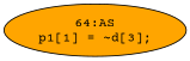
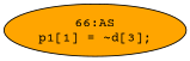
  strict digraph {
    fontname="Courier Prime"
-   n1 [ast="<pyverilog.vparser.ast.Assign object at 0x7fee231547d0>" def_var="['p1']" fillcolor=orange label="64:AS\np1[1] = ~d[3];" statements="[]" style=filled typ=Assign use_var="['d']" fontname="Courier Prime"]
+   n1 [ast="<pyverilog.vparser.ast.Assign object at 0x7fee231547d0>" def_var="['p1']" fillcolor=orange label="66:AS\np1[1] = ~d[3];" statements="[]" style=filled typ=Assign use_var="['d']" fontname="Courier Prime"]
  }
